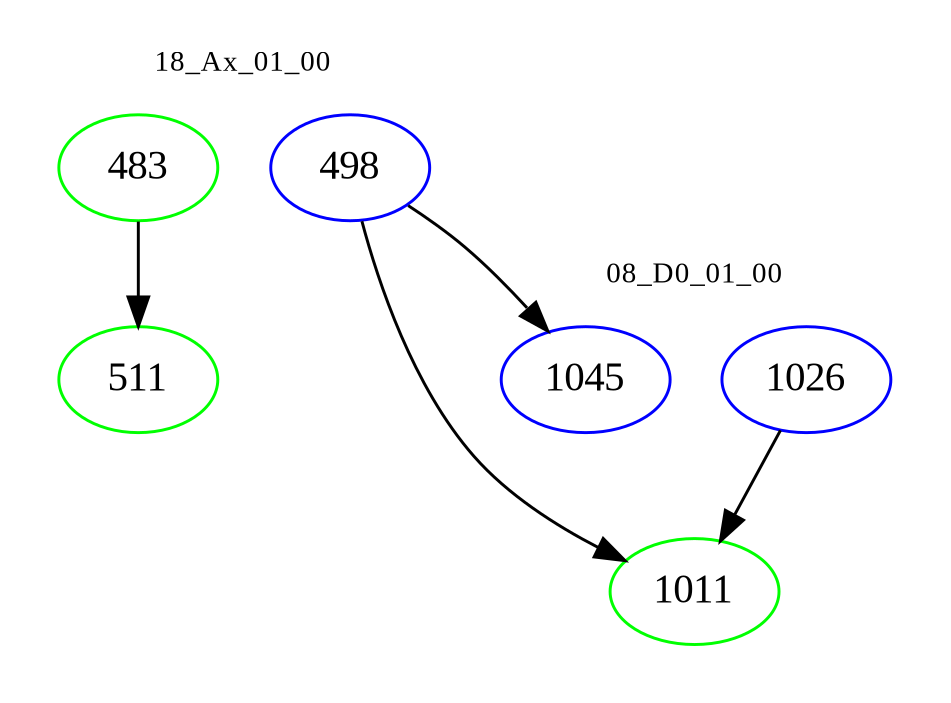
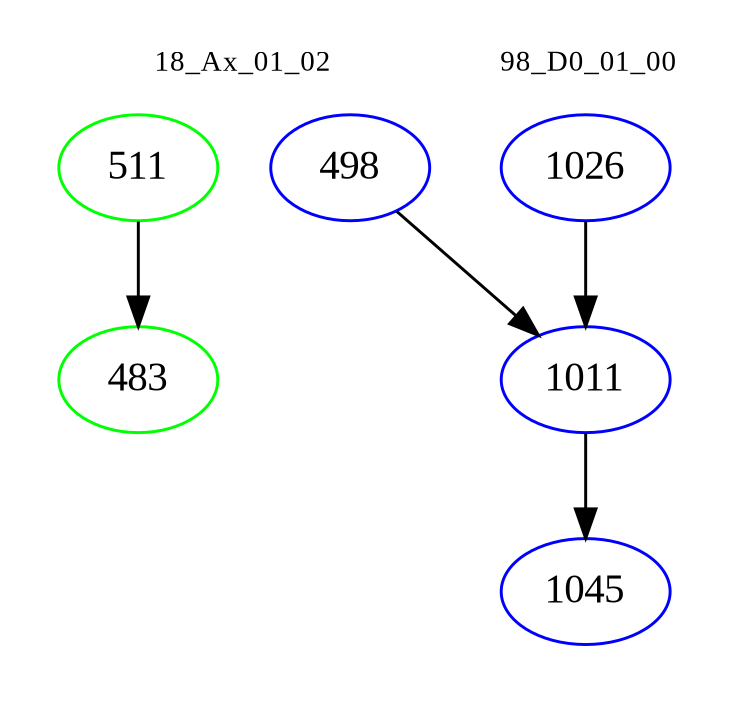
  digraph {
    fontname="Liberation Serif"
    node [color=blue fontname="Liberation Serif"]
    edge [color=black fontname="Liberation Serif"]
    n1 [label=498]
    n2 [color=green label=483]
    n3 [color=green label=511]
    n4 [label=1026]
-   n5 [color=green label=1011]
+   n5 [label=1011]
    n6 [label=1045]
    subgraph cluster_1 {
      color=white
      fontsize=10
-     label="18_Ax_01_00"
+     label="18_Ax_01_02"
      n1
      n2
      n3
    }
    subgraph cluster_2 {
      color=white
      fontsize=10
-     label="08_D0_01_00"
+     label="98_D0_01_00"
      n4
      n5
      n6
    }
    n1 -> n5
-   n2 -> n3
+   n3 -> n2
    n4 -> n5
-   n1 -> n6
+   n5 -> n6
  }
